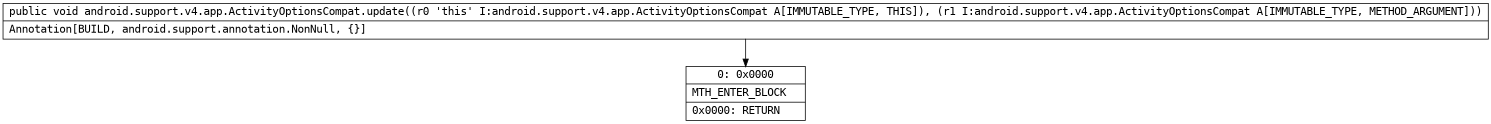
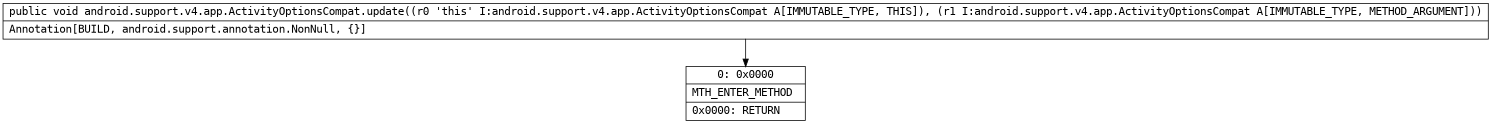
  digraph {
    fontname="DejaVu Sans Mono"
    node [shape=record fontname="DejaVu Sans Mono"]
-   n1 [label="{0\:\ 0x0000|MTH_ENTER_BLOCK\l|0x0000: RETURN   \l}"]
+   n1 [label="{0\:\ 0x0000|MTH_ENTER_METHOD\l|0x0000: RETURN   \l}"]
    n2 [label="{public void android.support.v4.app.ActivityOptionsCompat.update((r0 'this' I:android.support.v4.app.ActivityOptionsCompat A[IMMUTABLE_TYPE, THIS]), (r1 I:android.support.v4.app.ActivityOptionsCompat A[IMMUTABLE_TYPE, METHOD_ARGUMENT]))  | Annotation[BUILD, android.support.annotation.NonNull, \{\}]\l}"]
    n2 -> n1 [fontname="DejaVu Sans Mono"]
  }
